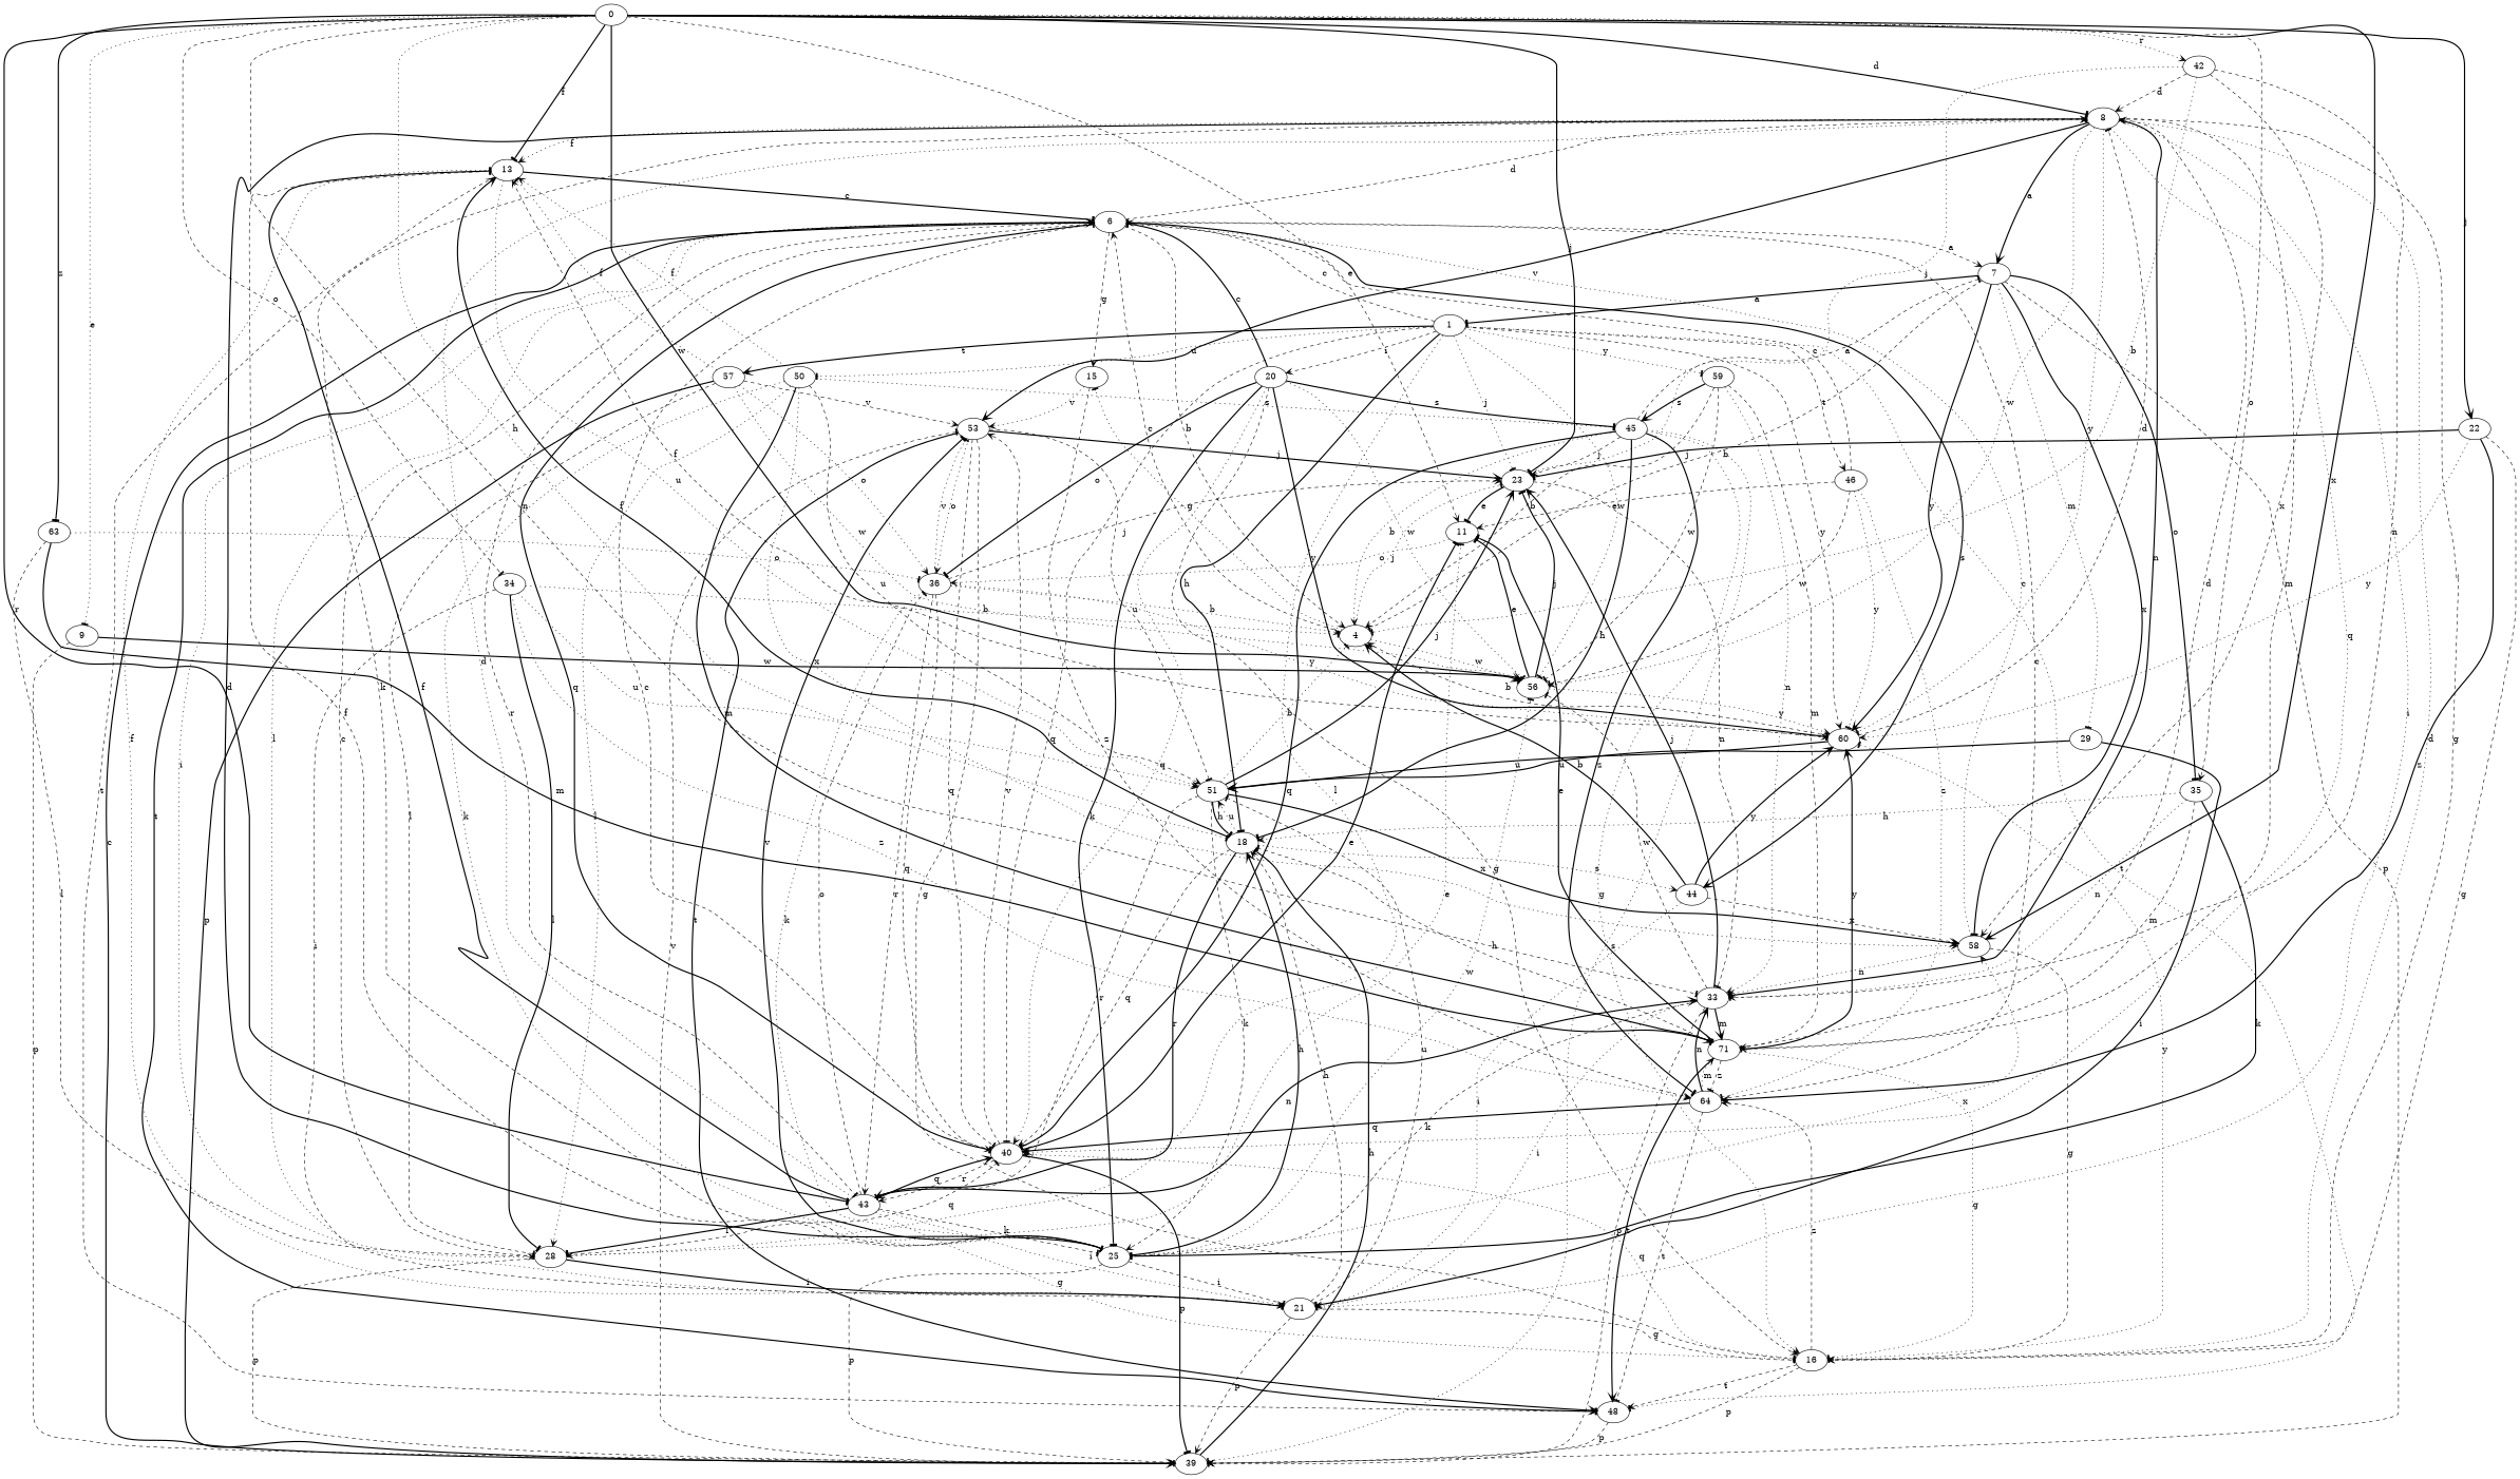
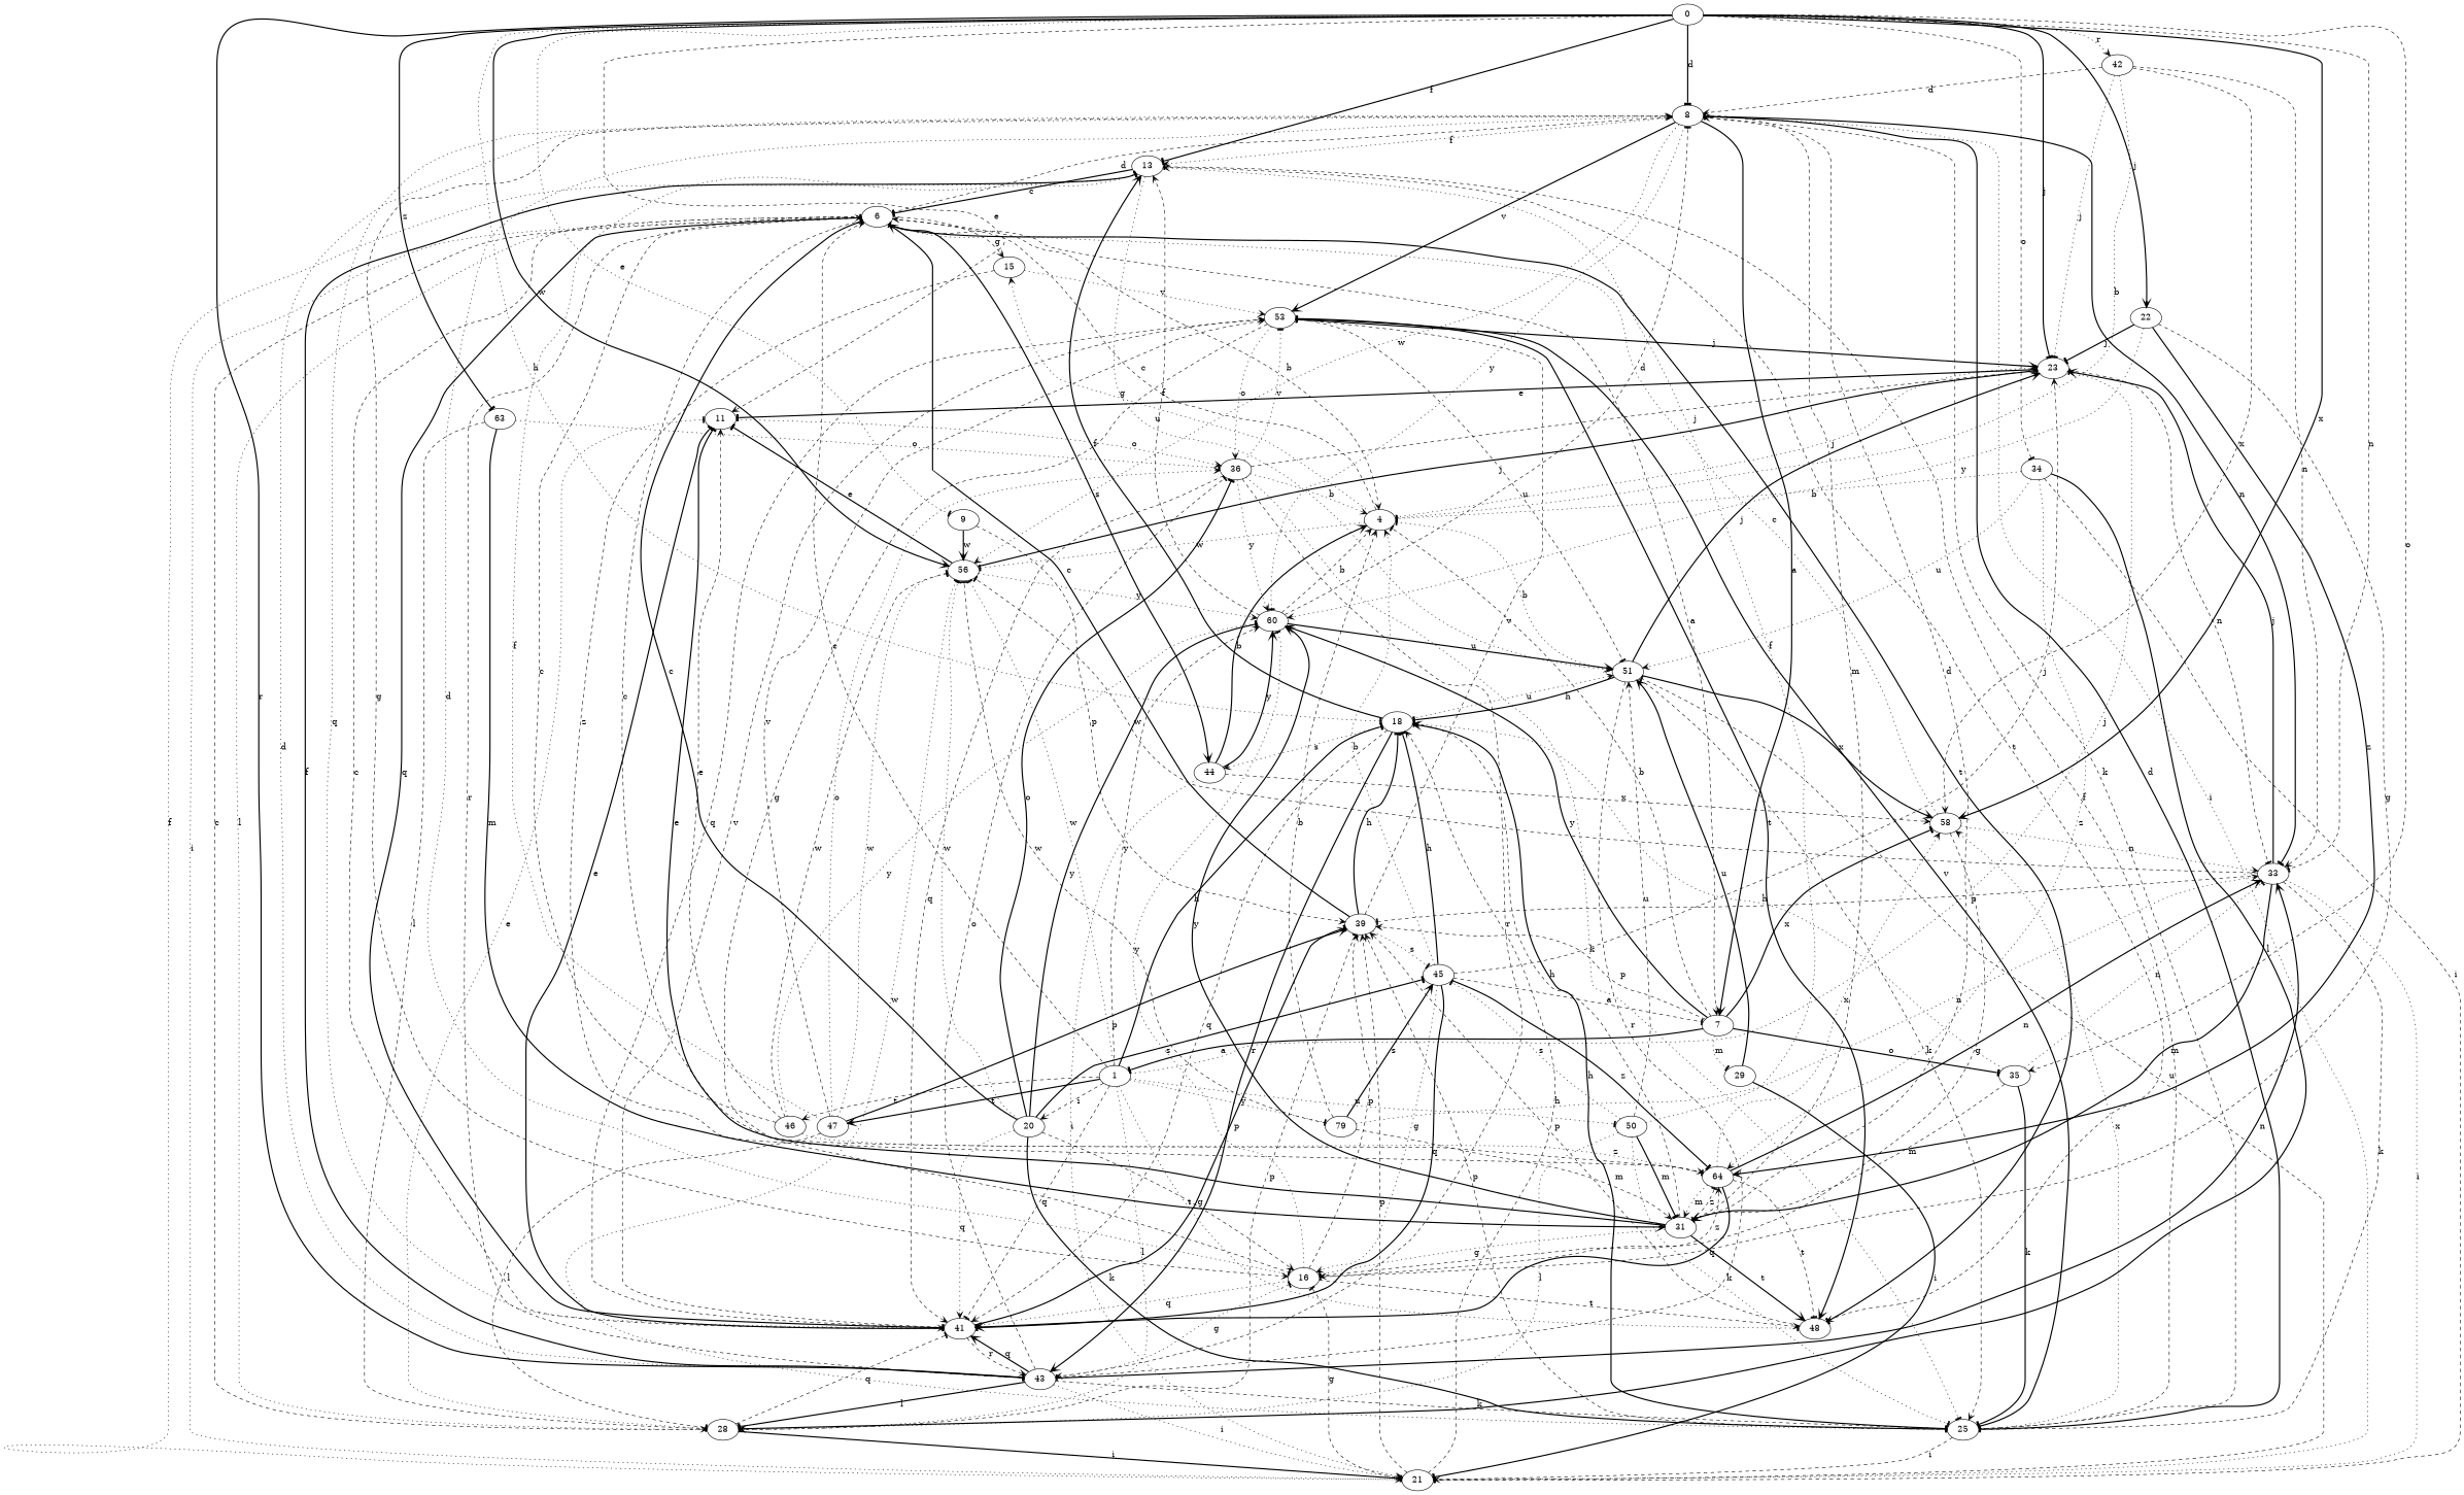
  strict digraph {
    edge [arrowhead=vee style=dashed]
    0
    8
    9
    11
    13
    18
    22
    23
    33
    34
    35
    42
    43
    56
    58
    63
-   40
+   40 [label=41]
    60
    n19 [label=7]
    21
    16
    25
-   31 [label=71]
+   31
    53
    39
    36
    6
    48
    51
    44
    64
    28
    4
    1
    20
    46
-   47 [label=57]
+   47
    50
-   59
+   59 [label=79]
    15
    45
    29
    0 -> 8 [arrowhead=tee label=d style=bold]
    0 -> 9 [arrowhead=tee label=e style=dotted]
    0 -> 11 [label=e]
    0 -> 13 [arrowhead=tee label=f style=bold]
    0 -> 18 [arrowhead=tee label=h style=dotted]
    0 -> 22 [label=j style=bold]
    0 -> 23 [arrowhead=tee label=j style=bold]
    0 -> 33 [arrowhead=tee label=n]
    0 -> 34 [arrowhead=tee label=o]
    0 -> 35 [label=o]
    0 -> 42 [label=r style=dotted]
    0 -> 43 [arrowhead=tee label=r style=bold]
    0 -> 56 [label=w style=bold]
    0 -> 58 [label=x style=bold]
    0 -> 63 [arrowhead=tee label=z style=bold]
    8 -> 13 [label=f style=dotted]
    8 -> 33 [arrowhead=tee label=n style=bold]
    8 -> 56 [label=w style=dotted]
    8 -> 40 [label=q style=dotted]
    8 -> 60 [arrowhead=tee label=y style=dotted]
    8 -> n19 [label=a style=bold]
    8 -> 21 [arrowhead=tee label=i style=dotted]
    8 -> 16 [label=g]
    8 -> 25 [arrowhead=tee label=k]
    8 -> 31 [label=m]
    8 -> 53 [label=v style=bold]
    9 -> 56 [label=w style=bold]
    9 -> 39 [label=p]
    11 -> 36 [label=o style=dotted]
    13 -> 6 [arrowhead=tee label=c style=bold]
    13 -> 48 [label=t]
    13 -> 51 [label=u style=dotted]
    18 -> 13 [label=f style=bold]
    18 -> 43 [label=r style=bold]
    18 -> 40 [label=q]
    18 -> 51 [label=u style=dotted]
    18 -> 44 [label=s style=dotted]
    22 -> 23 [arrowhead=tee label=j style=bold]
    22 -> 60 [label=y style=dotted]
    22 -> 16 [arrowhead=tee label=g]
    22 -> 64 [label=z style=bold]
    23 -> 11 [arrowhead=tee label=e style=bold]
    23 -> 33 [arrowhead=tee label=n]
    33 -> 23 [label=j style=bold]
    33 -> 56 [arrowhead=tee label=w]
    33 -> 21 [label=i style=dotted]
    33 -> 25 [arrowhead=tee label=k]
    33 -> 31 [label=m style=bold]
    33 -> 39 [arrowhead=tee label=p]
    34 -> 21 [arrowhead=tee label=i]
    34 -> 51 [label=u style=dotted]
    34 -> 64 [label=z style=dotted]
    34 -> 28 [arrowhead=tee label=l style=bold]
    34 -> 4 [arrowhead=tee label=b style=dotted]
    35 -> 18 [label=h style=dotted]
    35 -> 33 [arrowhead=tee label=n style=dotted]
    35 -> 25 [arrowhead=tee label=k style=bold]
    35 -> 31 [arrowhead=tee label=m]
    42 -> 8 [label=d]
    42 -> 23 [arrowhead=tee label=j style=dotted]
    42 -> 33 [label=n]
    42 -> 58 [label=x]
    42 -> 4 [arrowhead=tee label=b style=dotted]
    43 -> 8 [label=d style=dotted]
    43 -> 13 [arrowhead=tee label=f style=bold]
    43 -> 33 [label=n style=bold]
    43 -> 40 [label=q style=bold]
    43 -> 21 [label=i style=dotted]
    43 -> 16 [arrowhead=tee label=g style=dotted]
    43 -> 25 [arrowhead=tee label=k]
    43 -> 36 [arrowhead=tee label=o]
    43 -> 28 [arrowhead=tee label=l style=bold]
    56 -> 11 [arrowhead=tee label=e style=bold]
    56 -> 23 [arrowhead=tee label=j style=bold]
    56 -> 60 [label=y style=dotted]
    58 -> 33 [label=n style=dotted]
    58 -> 16 [label=g]
    58 -> 6 [arrowhead=tee label=c style=dotted]
    63 -> 31 [label=m style=bold]
    63 -> 36 [arrowhead=tee label=o style=dotted]
    63 -> 28 [arrowhead=tee label=l]
    40 -> 11 [arrowhead=tee label=e style=bold]
    40 -> 43 [label=r]
    40 -> 53 [label=v]
    40 -> 39 [arrowhead=tee label=p style=bold]
    40 -> 6 [arrowhead=tee label=c]
    60 -> 8 [arrowhead=tee label=d]
    60 -> 13 [label=f]
    60 -> 51 [label=u style=bold]
    60 -> 4 [label=b]
    n19 -> 35 [arrowhead=tee label=o style=bold]
    n19 -> 58 [arrowhead=tee label=x style=bold]
    n19 -> 60 [label=y style=bold]
    n19 -> 39 [label=p]
    n19 -> 4 [arrowhead=tee label=b]
    n19 -> 1 [arrowhead=tee label=a style=bold]
    n19 -> 29 [arrowhead=tee label=m style=dotted]
    21 -> 13 [arrowhead=tee label=f style=dotted]
    21 -> 18 [label=h]
    21 -> 16 [arrowhead=tee label=g]
    21 -> 39 [label=p]
    21 -> 51 [arrowhead=tee label=u]
    16 -> 8 [label=d style=dotted]
    16 -> 40 [label=q style=dotted]
    16 -> 60 [arrowhead=tee label=y style=dotted]
    16 -> 39 [label=p]
    16 -> 48 [label=t]
    16 -> 64 [label=z]
    25 -> 8 [arrowhead=tee label=d style=bold]
    25 -> 13 [arrowhead=tee label=f]
    25 -> 18 [label=h style=bold]
    25 -> 56 [arrowhead=tee label=w style=dotted]
    25 -> 58 [label=x style=dotted]
    25 -> 21 [arrowhead=tee label=i]
    25 -> 53 [arrowhead=tee label=v style=bold]
    25 -> 39 [label=p]
    31 -> 8 [label=d]
    31 -> 11 [arrowhead=tee label=e style=bold]
    31 -> 18 [arrowhead=tee label=h]
    31 -> 60 [label=y style=bold]
    31 -> 16 [arrowhead=tee label=g style=dotted]
    31 -> 48 [label=t style=bold]
    31 -> 64 [arrowhead=tee label=z]
    53 -> 23 [label=j style=bold]
    53 -> 40 [arrowhead=tee label=q]
    53 -> 16 [arrowhead=tee label=g]
    53 -> 36 [label=o style=dotted]
    53 -> 48 [label=t style=bold]
    53 -> 51 [arrowhead=tee label=u]
    39 -> 18 [arrowhead=tee label=h style=bold]
    39 -> 53 [arrowhead=tee label=v]
    39 -> 6 [label=c style=bold]
-   45 -> 39 [arrowhead=tee label=s style=dotted]
+   39 -> 45 [arrowhead=tee label=s style=dotted]
    36 -> 23 [label=j]
    36 -> 43 [label=r]
    36 -> 40 [label=q]
    36 -> 60 [label=y style=dotted]
    36 -> 25 [arrowhead=tee label=k style=dotted]
    36 -> 53 [arrowhead=tee label=v style=dotted]
    36 -> 4 [label=b style=dotted]
    6 -> 8 [label=d]
    6 -> 43 [arrowhead=tee label=r]
    6 -> 40 [arrowhead=tee label=q style=bold]
    6 -> n19 [label=a]
    6 -> 21 [label=i style=dotted]
    6 -> 48 [arrowhead=tee label=t style=bold]
    6 -> 44 [label=s style=bold]
    6 -> 28 [label=l style=dotted]
    6 -> 4 [label=b]
    6 -> 15 [label=g]
    48 -> 39 [label=p]
    51 -> 18 [arrowhead=tee label=h style=bold]
    51 -> 23 [label=j style=bold]
    51 -> 43 [arrowhead=tee label=r]
    51 -> 58 [label=x style=bold]
    51 -> 25 [label=k]
    51 -> 4 [arrowhead=tee label=b style=dotted]
    44 -> 58 [label=x]
    44 -> 60 [label=y style=bold]
    44 -> 21 [label=i style=dotted]
    44 -> 4 [label=b style=bold]
    64 -> 33 [label=n style=bold]
-   50 -> 58 [label=x style=dotted]
+   64 -> 58 [label=x style=dotted]
    64 -> 40 [label=q style=bold]
    64 -> 31 [label=m style=dotted]
    64 -> 6 [arrowhead=tee label=c]
    64 -> 48 [arrowhead=tee label=t]
    28 -> 11 [arrowhead=tee label=e style=dotted]
    28 -> 40 [arrowhead=tee label=q]
    28 -> 21 [arrowhead=tee label=i style=bold]
    28 -> 39 [arrowhead=tee label=p]
    28 -> 6 [label=c]
    4 -> 23 [arrowhead=tee label=j style=dotted]
    4 -> 56 [arrowhead=tee label=w style=dotted]
    4 -> 6 [label=c]
-   4 -> 15 [arrowhead=tee label=g style=dotted]
+   4 -> 15 [label=g style=dotted]
    1 -> 18 [arrowhead=tee label=h style=bold]
    1 -> 23 [arrowhead=tee label=j style=dotted]
    1 -> 56 [arrowhead=tee label=w style=dotted]
    1 -> 40 [arrowhead=tee label=q]
    1 -> 60 [label=y]
    1 -> 6 [label=c]
    1 -> 48 [arrowhead=tee label=t style=dotted]
    1 -> 28 [label=l style=dotted]
    1 -> 20 [label=i]
    1 -> 46 [label=t]
    1 -> 47 [label=t style=bold]
    1 -> 50 [arrowhead=tee label=u style=dotted]
    1 -> 59 [arrowhead=tee label=y style=dotted]
    20 -> 56 [arrowhead=tee label=w style=dotted]
    20 -> 40 [label=q style=dotted]
    20 -> 60 [arrowhead=tee label=y style=bold]
    20 -> 16 [label=g]
    20 -> 25 [arrowhead=tee label=k style=bold]
    20 -> 36 [arrowhead=tee label=o style=bold]
    20 -> 6 [arrowhead=tee label=c style=bold]
    20 -> 45 [arrowhead=tee label=s style=bold]
    46 -> 11 [label=e]
    46 -> 56 [arrowhead=tee label=w]
    46 -> 60 [arrowhead=tee label=y style=dotted]
    46 -> 6 [arrowhead=tee label=c]
    46 -> 64 [arrowhead=tee label=z style=dotted]
    47 -> 13 [arrowhead=tee label=f style=dotted]
    47 -> 56 [arrowhead=tee label=w style=dotted]
    47 -> 53 [label=v]
    47 -> 39 [label=p style=bold]
    47 -> 36 [label=o style=dotted]
    47 -> 28 [arrowhead=tee label=l]
    50 -> 13 [label=f style=dotted]
    50 -> 25 [arrowhead=tee label=k style=dotted]
    50 -> 31 [arrowhead=tee label=m style=bold]
    50 -> 51 [label=u]
    50 -> 28 [label=l style=dotted]
    50 -> 45 [arrowhead=tee label=s style=dotted]
    59 -> 33 [label=n style=dotted]
    59 -> 56 [arrowhead=tee label=w]
    59 -> 31 [label=m]
    59 -> 4 [label=b]
    59 -> 45 [label=s style=bold]
    15 -> 53 [label=v style=dotted]
    15 -> 64 [label=z]
    45 -> 18 [arrowhead=tee label=h style=bold]
    45 -> 23 [label=j]
    45 -> 40 [arrowhead=tee label=q style=bold]
    45 -> n19 [arrowhead=tee label=a]
    45 -> 16 [label=g style=dotted]
    45 -> 64 [arrowhead=tee label=z style=bold]
    45 -> 4 [label=b style=dotted]
    29 -> 21 [arrowhead=tee label=i style=bold]
    29 -> 51 [label=u style=bold]
  }
